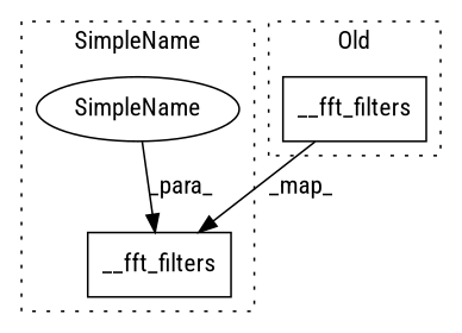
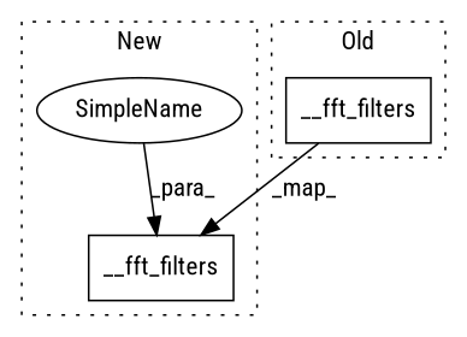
  digraph {
    fontname="Roboto Condensed"
    node [a=32 l="14,1" shape=box fontname="Roboto Condensed"]
    edge [fontname="Roboto Condensed"]
    n1 [label=__fft_filters s="2194,2277"]
    n2 [a=42 l=12 label=SimpleName s=2251 shape=ellipse]
    n3 [label=__fft_filters s="2840,2921"]
    subgraph cluster_1 {
-     label=SimpleName
+     label=New
      style=dotted
      n1
      n2
    }
    subgraph cluster_2 {
      label=Old
      style=dotted
      n3
    }
    n2 -> n1 [label=_para_]
    n3 -> n1 [label=_map_]
  }
